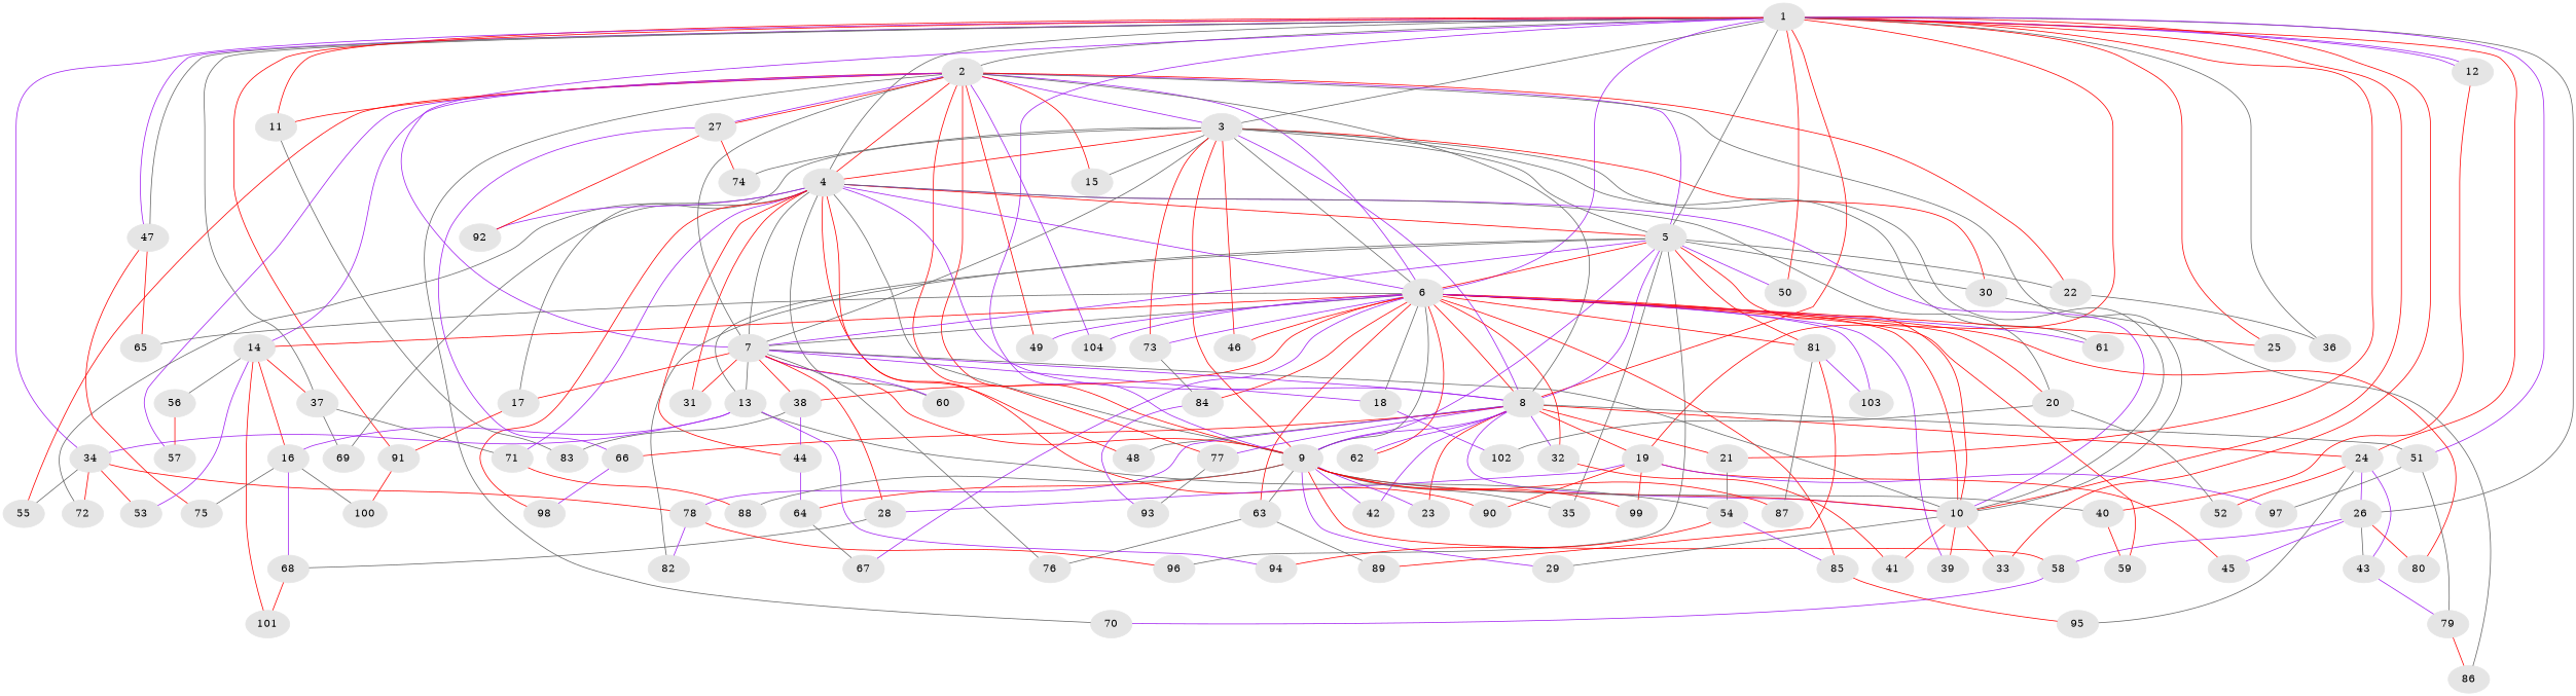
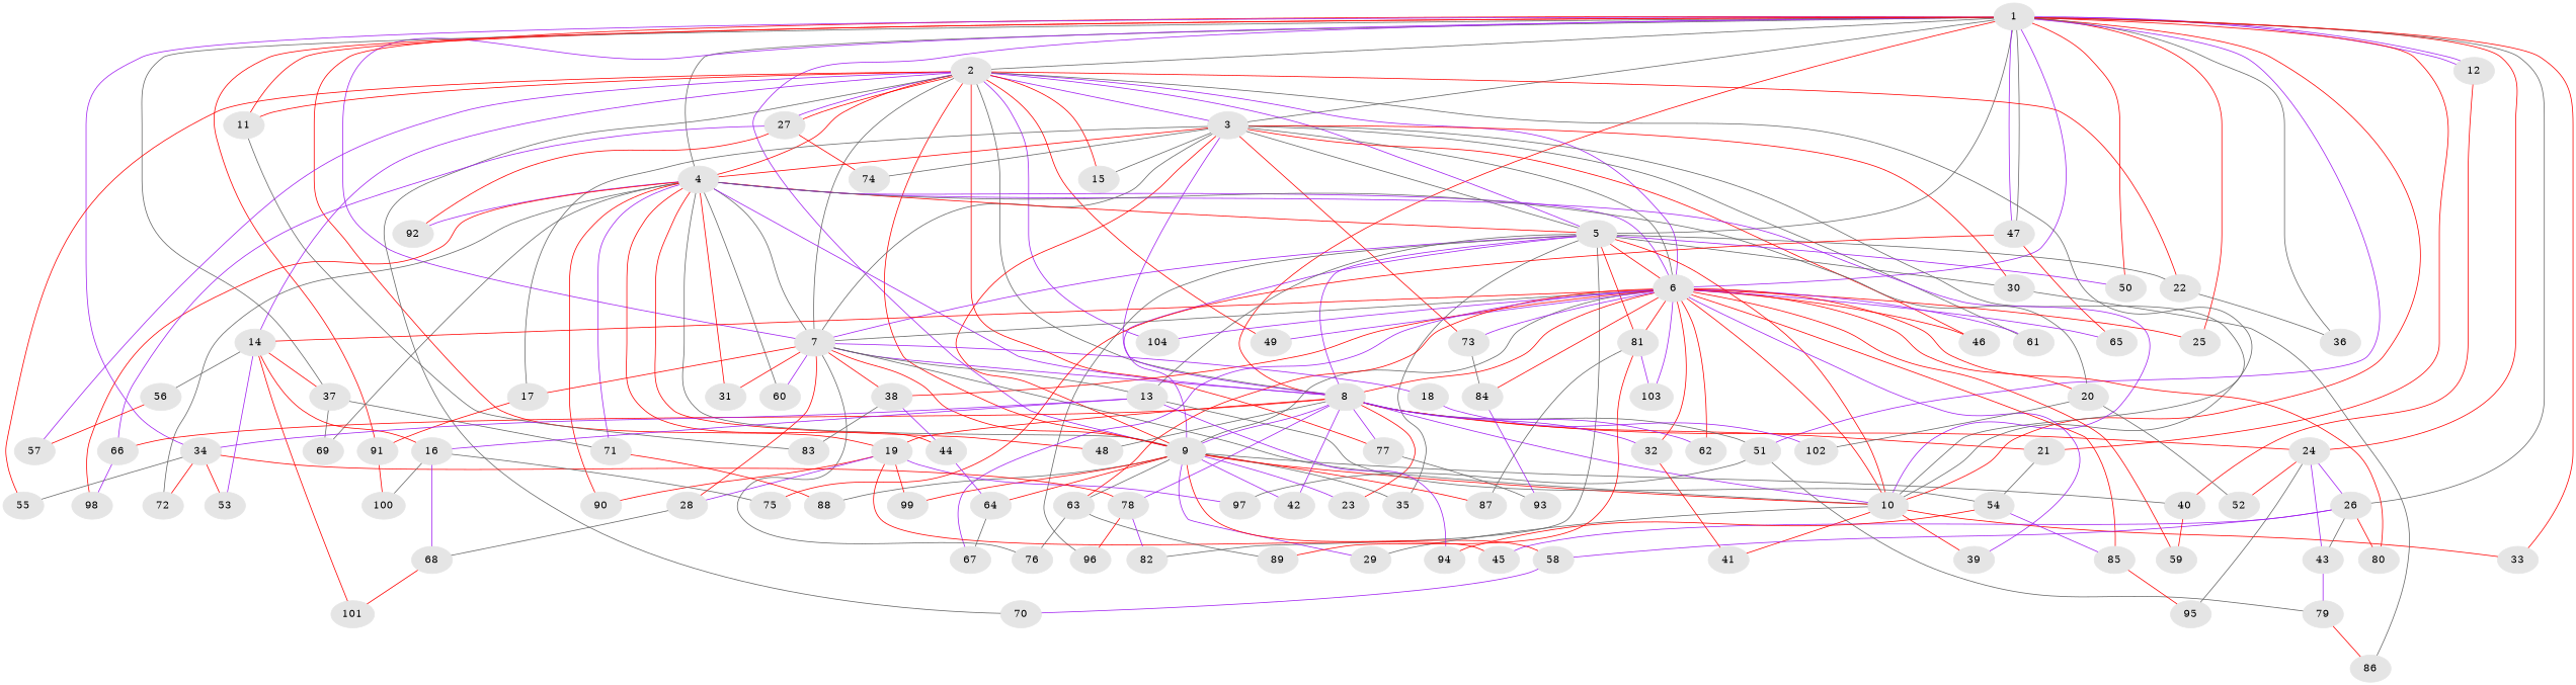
  graph {
    node [color=gray90 style=filled]
    edge [color=red]
    1
    2
    3
    4
    5
    6
    7
    8
    9
    10
    11
    12
    19
    21
    24
    25
    26
    33
    34
    36
    37
    47
    50
    51
    91
    14
    15
    22
    27
    49
    55
    57
    70
    77
    104
    17
    30
    46
    61
    73
    74
    20
    31
    44
    48
    60
    69
    71
    72
    90
    92
    98
    13
    35
    81
    82
    96
    18
    32
    38
    39
    59
    62
    63
    65
    67
    80
    84
    85
    103
    28
    76
    23
    42
    66
    78
    29
    40
    58
    64
    87
    88
    99
    41
    83
    45
    97
    54
    52
    43
    95
    53
    75
    79
    100
    16
    56
    101
    93
    86
    102
    94
    89
    68
    1 -- 2 [color=gray40]
    1 -- 3 [color=gray40]
    1 -- 4 [color=gray40]
    1 -- 5 [color=gray40]
    1 -- 6 [color=purple]
    1 -- 7 [color=purple]
    1 -- 8
    1 -- 9 [color=purple]
    1 -- 10
    1 -- 11
    1 -- 12 [color=purple]
    1 -- 12 [color=purple]
    1 -- 19
    1 -- 21
    1 -- 24
    1 -- 25
    1 -- 26 [color=gray40]
    1 -- 33
    1 -- 34 [color=purple]
    1 -- 36 [color=gray40]
    1 -- 37 [color=gray40]
    1 -- 47 [color=purple]
    1 -- 47 [color=gray40]
    1 -- 50
    1 -- 51 [color=purple]
    1 -- 91
    2 -- 3 [color=purple]
    2 -- 4
    2 -- 5 [color=purple]
    2 -- 6 [color=purple]
    2 -- 7 [color=gray40]
    2 -- 8 [color=gray40]
    2 -- 9
    2 -- 10 [color=gray40]
    2 -- 11
    2 -- 14 [color=purple]
    2 -- 15
    2 -- 22
    2 -- 27 [color=purple]
    2 -- 27
    2 -- 49
    2 -- 55
    2 -- 57 [color=purple]
    2 -- 70 [color=gray40]
    2 -- 77
    2 -- 104 [color=purple]
    3 -- 4
    3 -- 5 [color=gray40]
    3 -- 6 [color=gray40]
    3 -- 7 [color=gray40]
    3 -- 8 [color=purple]
    3 -- 9
    3 -- 10 [color=gray40]
    3 -- 15 [color=gray40]
    3 -- 17 [color=gray40]
    3 -- 30
    3 -- 46
    3 -- 61 [color=gray40]
    3 -- 73
    3 -- 74 [color=gray40]
    4 -- 5
    4 -- 6 [color=purple]
    4 -- 7 [color=gray40]
    4 -- 8 [color=purple]
    4 -- 9 [color=gray40]
    4 -- 10 [color=purple]
    4 -- 20 [color=gray40]
    4 -- 31
    4 -- 44
    4 -- 48
    4 -- 60 [color=gray40]
    4 -- 69 [color=gray40]
    4 -- 71 [color=purple]
    4 -- 72 [color=gray40]
    4 -- 90
    4 -- 92 [color=purple]
    4 -- 98
    5 -- 6
    5 -- 7 [color=purple]
    5 -- 8 [color=purple]
    5 -- 9 [color=purple]
    5 -- 10
    5 -- 50 [color=purple]
    5 -- 22 [color=gray40]
    5 -- 30 [color=gray40]
    5 -- 13 [color=gray40]
    5 -- 35 [color=gray40]
    5 -- 81
    5 -- 82 [color=gray40]
    5 -- 96 [color=gray40]
    6 -- 7 [color=gray40]
    6 -- 8
    6 -- 9 [color=gray40]
    6 -- 10
    6 -- 25
    6 -- 14
    6 -- 49 [color=purple]
    6 -- 104 [color=purple]
    6 -- 46
    6 -- 61 [color=purple]
    6 -- 73 [color=purple]
    6 -- 20
    6 -- 81
-   6 -- 18 [color=gray40]
    6 -- 32
    6 -- 38
    6 -- 39 [color=purple]
    6 -- 59
    6 -- 62
    6 -- 63
-   6 -- 65 [color=gray40]
+   6 -- 65 [color=purple]
    6 -- 67 [color=purple]
    6 -- 80
    6 -- 84
    6 -- 85
    6 -- 103 [color=purple]
    7 -- 8 [color=purple]
    7 -- 9
    7 -- 10 [color=gray40]
    7 -- 17
    7 -- 31
    7 -- 60 [color=purple]
    7 -- 13 [color=gray40]
    7 -- 18 [color=purple]
    7 -- 38
    7 -- 28
    7 -- 76 [color=gray40]
    8 -- 9 [color=purple]
    8 -- 10 [color=purple]
    8 -- 19
    8 -- 21
    8 -- 24
    8 -- 51 [color=gray40]
    8 -- 77 [color=purple]
    8 -- 48 [color=gray40]
    8 -- 32 [color=purple]
    8 -- 62 [color=purple]
    8 -- 23
    8 -- 42 [color=purple]
    8 -- 66
    8 -- 78 [color=purple]
    9 -- 10
    9 -- 35 [color=gray40]
    9 -- 63 [color=gray40]
    9 -- 23 [color=purple]
    9 -- 42 [color=purple]
    9 -- 29 [color=purple]
    9 -- 40 [color=gray40]
    9 -- 58
    9 -- 64
    9 -- 87
    9 -- 88 [color=gray40]
    9 -- 99
    10 -- 33
    10 -- 39
    10 -- 29 [color=gray40]
    10 -- 41
    11 -- 83 [color=gray40]
    12 -- 40
    19 -- 90
    19 -- 28 [color=purple]
    19 -- 99
    19 -- 45
    19 -- 97 [color=purple]
    21 -- 54 [color=gray40]
    24 -- 26 [color=purple]
    24 -- 52
    24 -- 43 [color=purple]
    24 -- 95 [color=gray40]
    26 -- 80
    26 -- 58 [color=purple]
    26 -- 45 [color=purple]
    26 -- 43 [color=gray40]
    34 -- 55 [color=gray40]
    34 -- 72
    34 -- 78
    34 -- 53
    37 -- 69 [color=gray40]
    37 -- 71 [color=gray40]
    47 -- 65
    47 -- 75
    51 -- 97 [color=gray40]
    51 -- 79 [color=gray40]
    91 -- 100
    14 -- 37
    14 -- 53 [color=purple]
    14 -- 16
    14 -- 56 [color=gray40]
    14 -- 101
    22 -- 36 [color=gray40]
    27 -- 74
    27 -- 92
    27 -- 66 [color=purple]
    77 -- 93 [color=gray40]
    17 -- 91
    30 -- 86 [color=gray40]
    73 -- 84 [color=gray40]
    20 -- 52 [color=gray40]
    20 -- 102 [color=gray40]
    44 -- 64 [color=purple]
    71 -- 88
    13 -- 34 [color=purple]
    13 -- 54 [color=gray40]
    13 -- 16 [color=purple]
    13 -- 94 [color=purple]
    81 -- 103 [color=purple]
    81 -- 87 [color=gray40]
    81 -- 89
    18 -- 102 [color=purple]
    32 -- 41
    38 -- 44 [color=purple]
    38 -- 83 [color=gray40]
    63 -- 76 [color=gray40]
    63 -- 89 [color=gray40]
    84 -- 93 [color=purple]
    85 -- 95
    28 -- 68 [color=gray40]
    66 -- 98 [color=purple]
    78 -- 82 [color=purple]
    78 -- 96
    40 -- 59
    58 -- 70 [color=purple]
    64 -- 67 [color=gray40]
    54 -- 85 [color=purple]
    54 -- 94
    43 -- 79 [color=purple]
    79 -- 86
    16 -- 75 [color=gray40]
    16 -- 100 [color=gray40]
    16 -- 68 [color=purple]
    56 -- 57
    68 -- 101
  }
